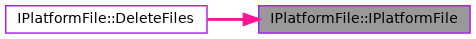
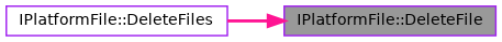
  digraph {
    rankdir=RL
    node [color=purple fontname=Helvetica fontsize=10 shape=box style=filled]
-   n1 [fillcolor=grey60 fontcolor=black height=0.2 label="IPlatformFile::IPlatformFile" width=0.4]
+   n1 [fillcolor=grey60 fontcolor=black height=0.2 label="IPlatformFile::DeleteFile" width=0.4]
    n2 [fillcolor=white height=0.2 label="IPlatformFile::DeleteFiles" width=0.4]
    n1 -> n2 [color=deeppink dir=back fontname=Helvetica fontsize=10 labelfontname=Helvetica labelfontsize=10 style=bold]
  }
